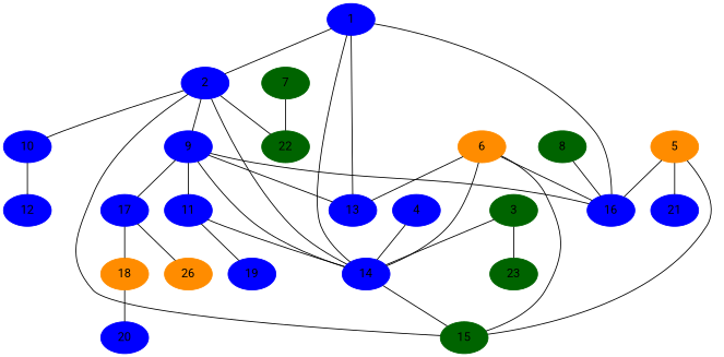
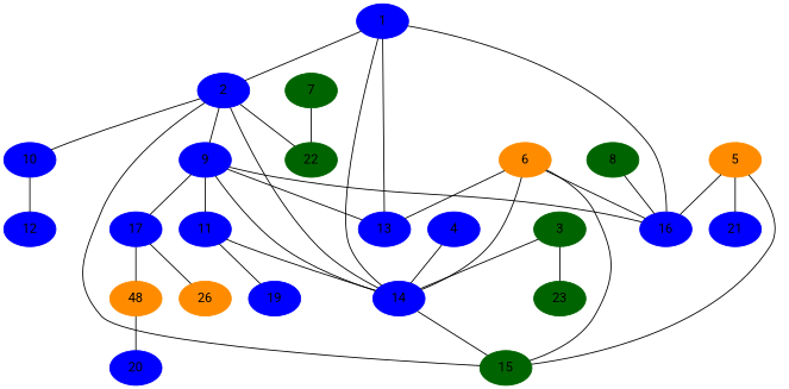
  graph {
    fontname=Roboto
    node [color=blue fontname=Roboto style=filled]
    edge [fontname=Roboto weight=1.0]
    1
    2
    13
    14
    16
    9
    10
    15 [color=darkgreen]
    22 [color=darkgreen]
    11
    17
    12
    3 [color=darkgreen]
    23 [color=darkgreen]
    4
    5 [color=darkorange]
    21
    6 [color=darkorange]
    7 [color=darkgreen]
    8 [color=darkgreen]
    19
-   18 [color=darkorange]
+   18 [color=darkorange label=48]
    n23 [color=darkorange label=26]
    20
    1 -- 2
    1 -- 13
    1 -- 14
    1 -- 16
    2 -- 14
    2 -- 9
    2 -- 10
    2 -- 15
    2 -- 22
    14 -- 15
    9 -- 13
    9 -- 14
    9 -- 16
    9 -- 11
    9 -- 17
    10 -- 12
    11 -- 14
    11 -- 19
    17 -- 18
    17 -- n23
    3 -- 14
    3 -- 23
    4 -- 14
    5 -- 16
    5 -- 15
    5 -- 21
    6 -- 13
    6 -- 14
    6 -- 16
    6 -- 15
    7 -- 22
    8 -- 16
    18 -- 20
  }
